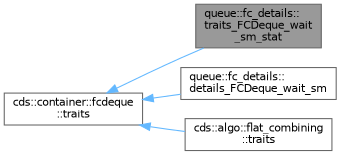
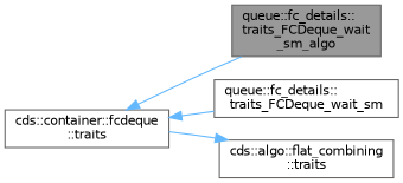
  digraph {
    rankdir=LR
    node [color=gray40 fillcolor=white fontname=Helvetica fontsize=10 shape=box style=filled]
    edge [color=steelblue1 dir=back fontname=Helvetica fontsize=10 labelfontname=Helvetica labelfontsize=10 style=solid]
-   n1 [fillcolor=grey60 fontcolor=black height=0.2 label="queue::fc_details::\ltraits_FCDeque_wait\l_sm_stat" width=0.4]
-   n2 [height=0.2 label="queue::fc_details::\ldetails_FCDeque_wait_sm" width=0.4]
+   n1 [fillcolor=grey60 fontcolor=black height=0.2 label="queue::fc_details::\ltraits_FCDeque_wait\l_sm_algo" width=0.4]
+   n2 [height=0.2 label="queue::fc_details::\ltraits_FCDeque_wait_sm" width=0.4]
    n3 [height=0.2 label="cds::container::fcdeque\l::traits" width=0.4]
    n4 [height=0.2 label="cds::algo::flat_combining\l::traits" width=0.4]
    n3 -> n1
    n3 -> n2
-   n3 -> n4
+   n4 -> n3
  }
